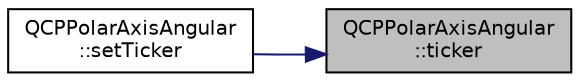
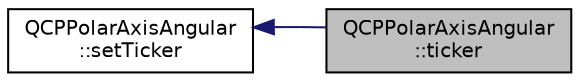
  digraph {
    rankdir=RL
    node [color=black fontname=Helvetica fontsize=10 shape=record style=filled]
    n1 [fillcolor=grey75 fontcolor=black height=0.2 label="QCPPolarAxisAngular\l::ticker" width=0.4]
    n2 [fillcolor=white height=0.2 label="QCPPolarAxisAngular\l::setTicker" width=0.4]
-   n1 -> n2 [color=midnightblue dir=back fontname=Helvetica fontsize=10 labelfontname=Helvetica labelfontsize=10 style=solid]
+   n2 -> n1 [color=midnightblue dir=back fontname=Helvetica fontsize=10 labelfontname=Helvetica labelfontsize=10 style=solid]
  }
